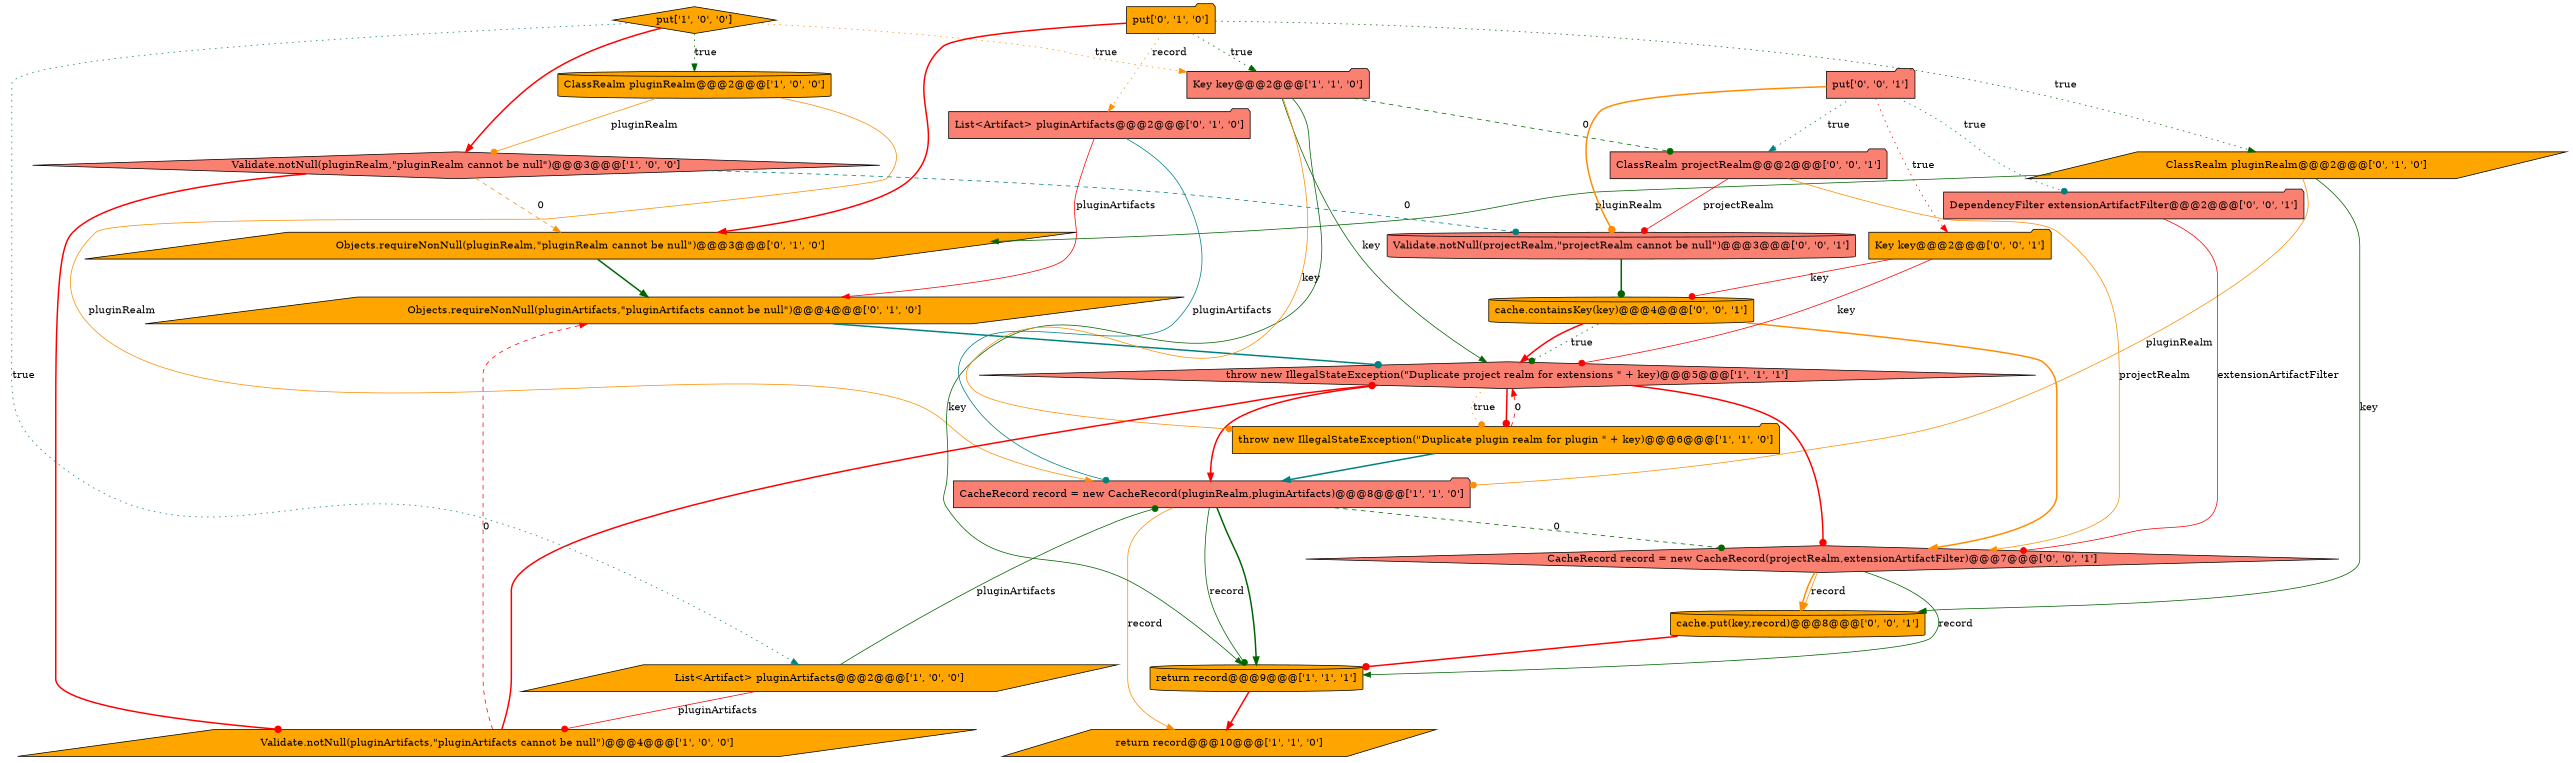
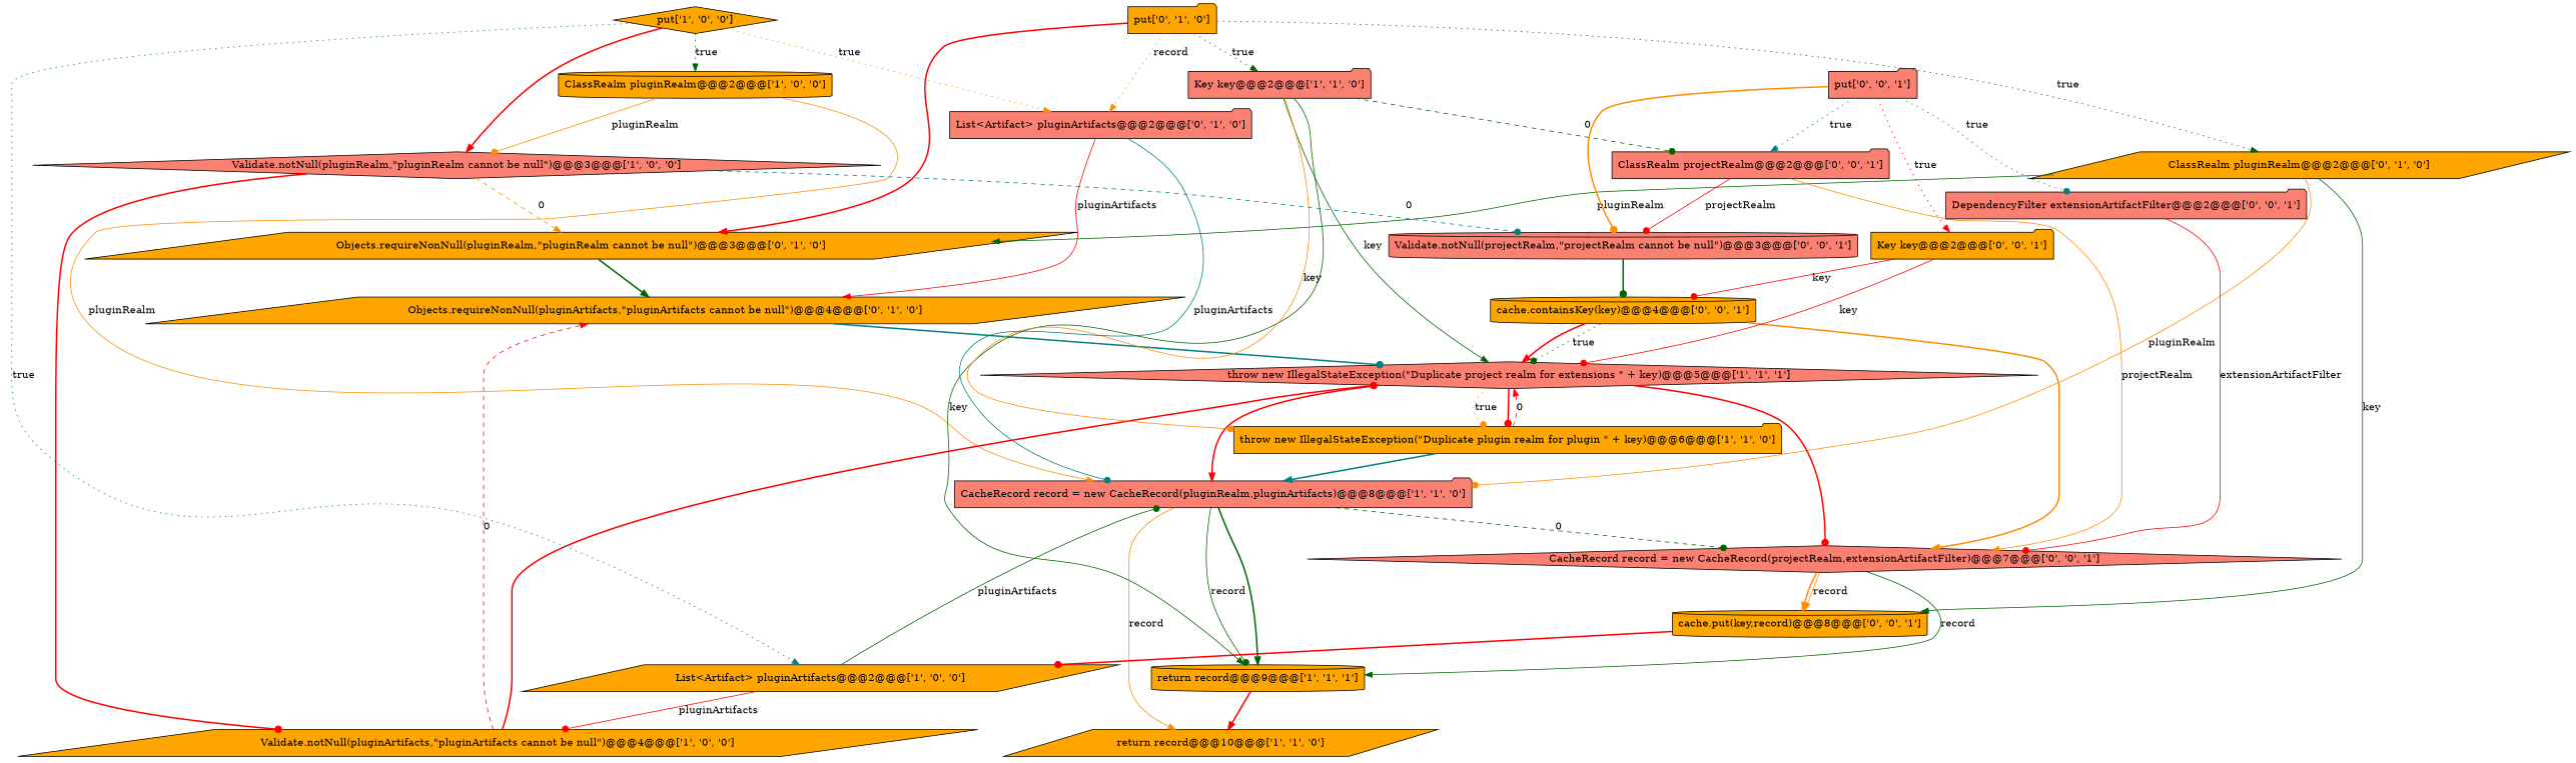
  digraph {
    node [fillcolor=orange shape=folder style=filled]
    edge [arrowhead=normal color=red style=solid]
    n1 [label="ClassRealm pluginRealm@@@2@@@['1', '0', '0']" shape=cylinder]
    n2 [fillcolor=salmon label="Validate.notNull(pluginRealm,\"pluginRealm cannot be null\")@@@3@@@['1', '0', '0']" shape=diamond]
    n3 [fillcolor=salmon label="CacheRecord record = new CacheRecord(pluginRealm,pluginArtifacts)@@@8@@@['1', '1', '0']"]
    n4 [label="Objects.requireNonNull(pluginRealm,\"pluginRealm cannot be null\")@@@3@@@['0', '1', '0']" shape=parallelogram]
    n5 [label="Validate.notNull(pluginArtifacts,\"pluginArtifacts cannot be null\")@@@4@@@['1', '0', '0']" shape=parallelogram]
    n6 [fillcolor=salmon label="Validate.notNull(projectRealm,\"projectRealm cannot be null\")@@@3@@@['0', '0', '1']" shape=cylinder]
    n7 [label="return record@@@10@@@['1', '1', '0']" shape=parallelogram]
    n8 [fillcolor=salmon label="CacheRecord record = new CacheRecord(projectRealm,extensionArtifactFilter)@@@7@@@['0', '0', '1']" shape=diamond]
    n9 [label="return record@@@9@@@['1', '1', '1']" shape=cylinder]
    n10 [label="ClassRealm pluginRealm@@@2@@@['0', '1', '0']" shape=parallelogram]
    n11 [label="cache.put(key,record)@@@8@@@['0', '0', '1']" shape=cylinder]
    n12 [label="Objects.requireNonNull(pluginArtifacts,\"pluginArtifacts cannot be null\")@@@4@@@['0', '1', '0']" shape=parallelogram]
    n13 [label="List<Artifact> pluginArtifacts@@@2@@@['1', '0', '0']" shape=parallelogram]
    n14 [fillcolor=salmon label="throw new IllegalStateException(\"Duplicate project realm for extensions \" + key)@@@5@@@['1', '1', '1']" shape=diamond]
    n15 [label="put['1', '0', '0']" shape=diamond]
    n16 [fillcolor=salmon label="Key key@@@2@@@['1', '1', '0']"]
    n17 [fillcolor=salmon label="ClassRealm projectRealm@@@2@@@['0', '0', '1']"]
    n18 [label="throw new IllegalStateException(\"Duplicate plugin realm for plugin \" + key)@@@6@@@['1', '1', '0']"]
    n19 [fillcolor=salmon label="List<Artifact> pluginArtifacts@@@2@@@['0', '1', '0']"]
    n20 [label="cache.containsKey(key)@@@4@@@['0', '0', '1']" shape=cylinder]
    n21 [label="Key key@@@2@@@['0', '0', '1']"]
    n22 [fillcolor=salmon label="put['0', '0', '1']"]
    n23 [fillcolor=salmon label="DependencyFilter extensionArtifactFilter@@@2@@@['0', '0', '1']"]
    n24 [label="put['0', '1', '0']"]
    n1 -> n2 [arrowhead=dot color=darkorange label=pluginRealm]
    n1 -> n3 [color=darkorange label=pluginRealm]
    n2 -> n4 [color=darkorange label=0 style=dashed]
    n2 -> n5 [arrowhead=dot style=bold]
    n2 -> n6 [arrowhead=dot color=teal label=0 style=dashed]
    n3 -> n7 [color=darkorange label=record]
    n3 -> n8 [arrowhead=dot color=darkgreen label=0 style=dashed]
    n3 -> n9 [color=darkgreen style=bold]
    n3 -> n9 [arrowhead=dot color=darkgreen label=record]
    n4 -> n12 [color=darkgreen style=bold]
    n5 -> n12 [label=0 style=dashed]
    n5 -> n14 [arrowhead=dot style=bold]
    n6 -> n20 [arrowhead=dot color=darkgreen style=bold]
    n8 -> n9 [color=darkgreen label=record]
    n8 -> n11 [color=darkorange style=bold]
    n8 -> n11 [color=darkorange label=record]
    n9 -> n7 [style=bold]
    n10 -> n3 [arrowhead=dot color=darkorange label=pluginRealm]
    n10 -> n4 [color=darkgreen label=pluginRealm]
    n10 -> n11 [color=darkgreen label=key]
-   n11 -> n9 [arrowhead=dot style=bold]
+   n11 -> n13 [arrowhead=dot style=bold]
    n12 -> n14 [arrowhead=dot color=teal style=bold]
    n13 -> n3 [arrowhead=dot color=darkgreen label=pluginArtifacts]
    n13 -> n5 [arrowhead=dot label=pluginArtifacts]
    n14 -> n3 [style=bold]
    n14 -> n8 [arrowhead=dot style=bold]
    n14 -> n18 [arrowhead=dot color=darkorange label=true style=dotted]
    n14 -> n18 [arrowhead=dot style=bold]
    n15 -> n1 [color=darkgreen label=true style=dotted]
    n15 -> n2 [style=bold]
    n15 -> n13 [color=teal label=true style=dotted]
-   n15 -> n16 [color=darkorange label=true style=dotted]
+   n15 -> n19 [color=darkorange label=true style=dotted]
    n16 -> n9 [color=darkgreen label=key]
    n16 -> n14 [color=darkgreen label=key]
    n16 -> n17 [arrowhead=dot color=darkgreen label=0 style=dashed]
    n16 -> n18 [arrowhead=dot color=darkorange label=key]
    n17 -> n6 [arrowhead=dot label=projectRealm]
    n17 -> n8 [color=darkorange label=projectRealm]
    n18 -> n3 [color=teal style=bold]
    n18 -> n14 [label=0 style=dashed]
    n19 -> n3 [arrowhead=dot color=teal label=pluginArtifacts]
    n19 -> n12 [label=pluginArtifacts]
    n20 -> n8 [color=darkorange style=bold]
    n20 -> n14 [style=bold]
    n20 -> n14 [arrowhead=dot color=darkgreen label=true style=dotted]
    n21 -> n14 [arrowhead=dot label=key]
    n21 -> n20 [arrowhead=dot label=key]
    n22 -> n6 [arrowhead=dot color=darkorange style=bold]
    n22 -> n17 [color=teal label=true style=dotted]
    n22 -> n21 [label=true style=dotted]
    n22 -> n23 [arrowhead=dot color=teal label=true style=dotted]
    n23 -> n8 [arrowhead=dot label=extensionArtifactFilter]
    n24 -> n4 [style=bold]
    n24 -> n10 [color=darkgreen label=true style=dotted]
    n24 -> n16 [color=darkgreen label=true style=dotted]
    n24 -> n19 [color=darkorange label=record style=dotted]
  }
